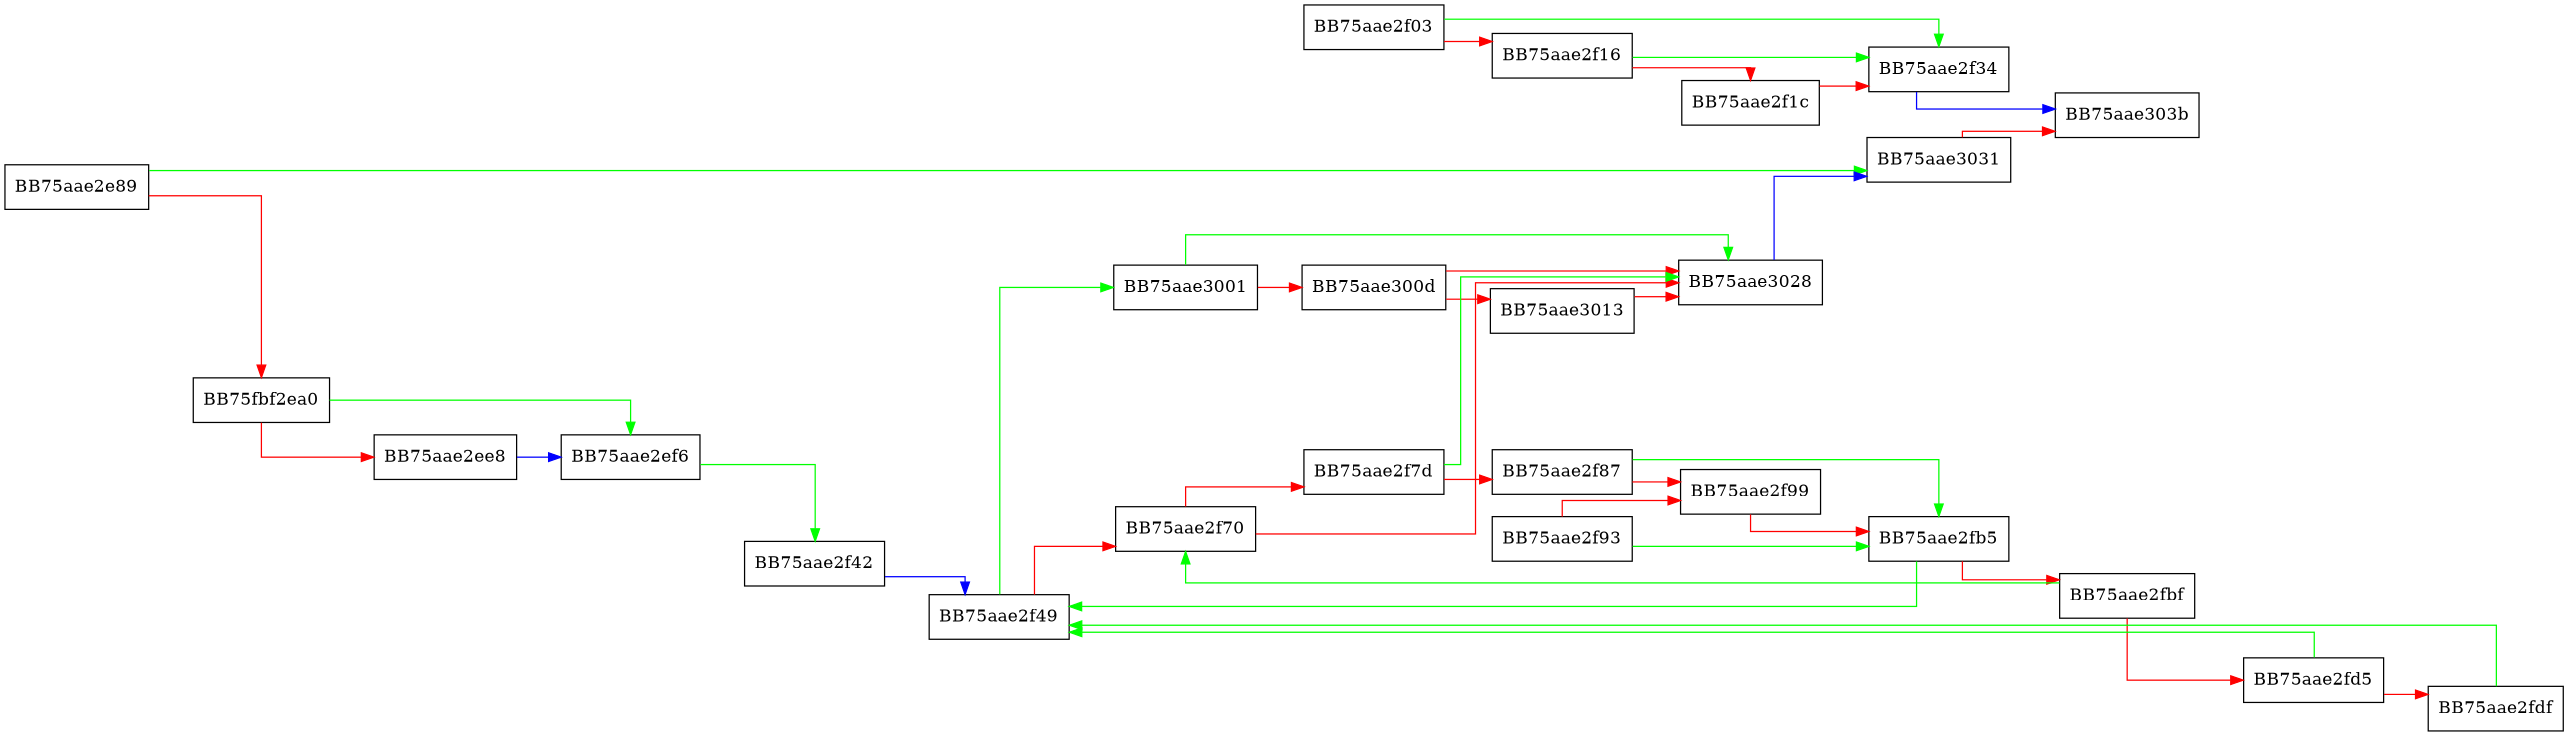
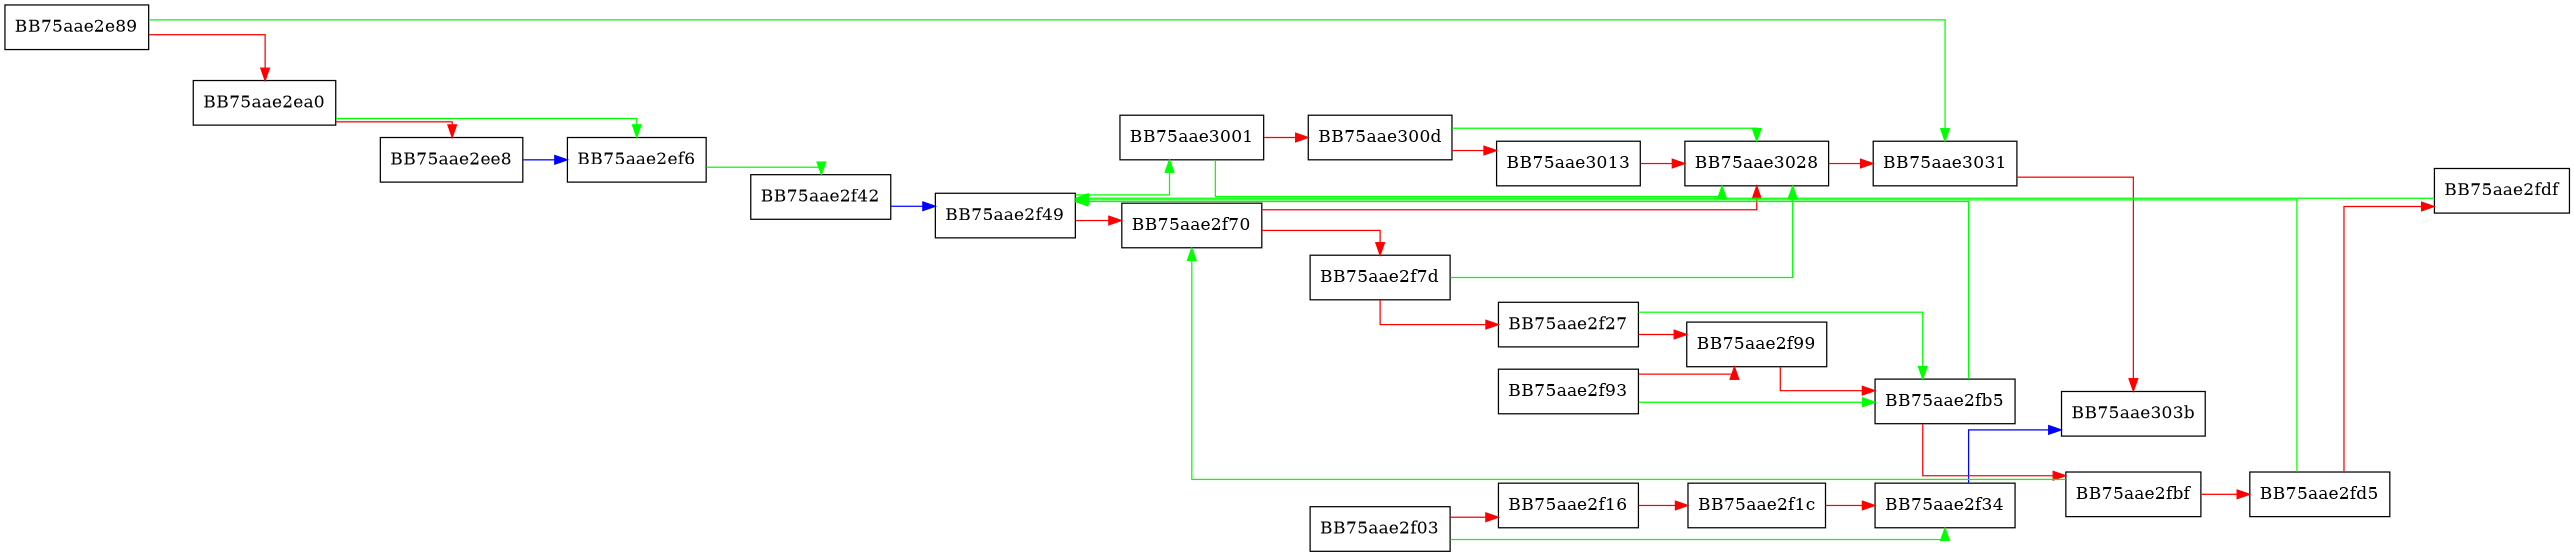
  digraph {
    rankdir=LR
    splines=ortho
    node [shape=box]
    edge [color=red]
    BB75aae3031
    BB75aae303b
    BB75aae2e89
-   BB75aae2ea0 [label=BB75fbf2ea0]
+   BB75aae2ea0
    BB75aae2ef6
    BB75aae2ee8
    BB75aae2f42
    BB75aae2f49
    BB75aae2f03
    BB75aae2f34
    BB75aae2f16
    BB75aae3001
    BB75aae2f70
    BB75aae2f1c
    BB75aae3028
    BB75aae300d
    BB75aae2f7d
    BB75aae3013
-   BB75aae2f87
+   BB75aae2f87 [label=BB75aae2f27]
    BB75aae2fb5
    BB75aae2f99
    BB75aae2fbf
    BB75aae2f93
    BB75aae2fd5
    BB75aae2fdf
    BB75aae3031 -> BB75aae303b
    BB75aae2e89 -> BB75aae3031 [color=green]
    BB75aae2e89 -> BB75aae2ea0
    BB75aae2ea0 -> BB75aae2ef6 [color=green]
    BB75aae2ea0 -> BB75aae2ee8
    BB75aae2ef6 -> BB75aae2f42 [color=green]
    BB75aae2ee8 -> BB75aae2ef6 [color=blue]
    BB75aae2f42 -> BB75aae2f49 [color=blue]
    BB75aae2f49 -> BB75aae3001 [color=green]
    BB75aae2f49 -> BB75aae2f70
    BB75aae2f03 -> BB75aae2f34 [color=green]
    BB75aae2f03 -> BB75aae2f16
    BB75aae2f34 -> BB75aae303b [color=blue]
-   BB75aae2f16 -> BB75aae2f34 [color=green]
    BB75aae2f16 -> BB75aae2f1c
    BB75aae3001 -> BB75aae3028 [color=green]
    BB75aae3001 -> BB75aae300d
    BB75aae2f70 -> BB75aae3028
    BB75aae2f70 -> BB75aae2f7d
    BB75aae2f1c -> BB75aae2f34
-   BB75aae3028 -> BB75aae3031 [color=blue]
-   BB75aae300d -> BB75aae3028
+   BB75aae3028 -> BB75aae3031
+   BB75aae300d -> BB75aae3028 [color=green]
    BB75aae300d -> BB75aae3013
    BB75aae2f7d -> BB75aae3028 [color=green]
    BB75aae2f7d -> BB75aae2f87
    BB75aae3013 -> BB75aae3028
    BB75aae2f87 -> BB75aae2fb5 [color=green]
    BB75aae2f87 -> BB75aae2f99
    BB75aae2fb5 -> BB75aae2f49 [color=green]
    BB75aae2fb5 -> BB75aae2fbf
    BB75aae2f99 -> BB75aae2fb5
    BB75aae2fbf -> BB75aae2f70 [color=green]
    BB75aae2fbf -> BB75aae2fd5
    BB75aae2f93 -> BB75aae2fb5 [color=green]
    BB75aae2f93 -> BB75aae2f99
    BB75aae2fd5 -> BB75aae2f49 [color=green]
    BB75aae2fd5 -> BB75aae2fdf
    BB75aae2fdf -> BB75aae2f49 [color=green]
  }
